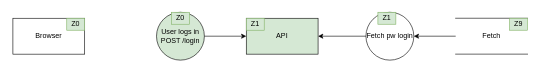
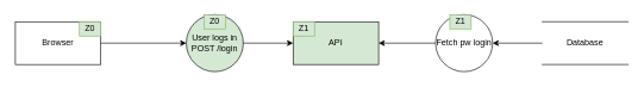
  <mxCell id="0" />
  <mxCell id="1" parent="0" />
  <mxCell id="2" value="Browser" style="rounded=0;whiteSpace=wrap;html=1;" parent="1" vertex="1"><mxGeometry x="20" y="30" width="120" height="60" as="geometry" /></mxCell>
  <mxCell id="3" value="User logs in&lt;br&gt;POST /login" style="ellipse;whiteSpace=wrap;html=1;aspect=fixed;fillColor=#d5e8d4;" parent="1" vertex="1"><mxGeometry x="260" y="20" width="80" height="80" as="geometry" /></mxCell>
- <mxCell id="4" value="Fetch" style="shape=partialRectangle;whiteSpace=wrap;html=1;left=0;right=0;fillColor=none;" parent="1" vertex="1"><mxGeometry x="760" y="30" width="120" height="60" as="geometry" /></mxCell>
+ <mxCell id="4" value="Database" style="shape=partialRectangle;whiteSpace=wrap;html=1;left=0;right=0;fillColor=none;" parent="1" vertex="1"><mxGeometry x="760" y="30" width="120" height="60" as="geometry" /></mxCell>
+ <mxCell id="5" value="" style="endArrow=classic;html=1;fontColor=#FF3333;exitX=1;exitY=0.5;exitDx=0;exitDy=0;entryX=0;entryY=0.5;entryDx=0;entryDy=0;" parent="1" source="2" target="3" edge="1"><mxGeometry width="50" height="50" relative="1" as="geometry"><mxPoint x="110" y="280" as="sourcePoint" /><mxPoint x="250" y="0" as="targetPoint" /></mxGeometry></mxCell>
  <mxCell id="6" value="API" style="rounded=0;whiteSpace=wrap;html=1;fillColor=#d5e8d4;" parent="1" vertex="1"><mxGeometry x="410" y="30" width="120" height="60" as="geometry" /></mxCell>
  <mxCell id="7" value="" style="endArrow=classic;html=1;fontColor=#FF3333;exitX=1;exitY=0.5;exitDx=0;exitDy=0;entryX=0;entryY=0.5;entryDx=0;entryDy=0;" parent="1" source="3" target="6" edge="1"><mxGeometry width="50" height="50" relative="1" as="geometry"><mxPoint x="500" y="220" as="sourcePoint" /><mxPoint x="640" y="230" as="targetPoint" /></mxGeometry></mxCell>
  <mxCell id="8" value="Fetch pw login" style="ellipse;whiteSpace=wrap;html=1;aspect=fixed;" parent="1" vertex="1"><mxGeometry x="610" y="20" width="80" height="80" as="geometry" /></mxCell>
  <mxCell id="9" value="" style="endArrow=classic;html=1;fontColor=#FF3333;exitX=0;exitY=0.5;exitDx=0;exitDy=0;entryX=1;entryY=0.5;entryDx=0;entryDy=0;" parent="1" source="4" target="8" edge="1"><mxGeometry width="50" height="50" relative="1" as="geometry"><mxPoint x="720" y="40" as="sourcePoint" /><mxPoint x="730" y="100" as="targetPoint" /></mxGeometry></mxCell>
  <mxCell id="10" value="" style="endArrow=classic;html=1;fontColor=#FF3333;exitX=0;exitY=0.5;exitDx=0;exitDy=0;entryX=1;entryY=0.5;entryDx=0;entryDy=0;" parent="1" source="8" target="6" edge="1"><mxGeometry width="50" height="50" relative="1" as="geometry"><mxPoint x="600" y="49" as="sourcePoint" /><mxPoint x="530" y="49" as="targetPoint" /></mxGeometry></mxCell>
  <mxCell id="11" value="Z0" style="text;html=1;strokeColor=#82b366;fillColor=#d5e8d4;align=center;verticalAlign=middle;whiteSpace=wrap;overflow=hidden;" parent="1" vertex="1"><mxGeometry x="110" y="30" width="30" height="20" as="geometry" /></mxCell>
  <mxCell id="12" value="Z0" style="text;html=1;strokeColor=#82b366;fillColor=#d5e8d4;align=center;verticalAlign=middle;whiteSpace=wrap;overflow=hidden;" parent="1" vertex="1"><mxGeometry x="285" y="20" width="30" height="20" as="geometry" /></mxCell>
  <mxCell id="13" value="Z1" style="text;html=1;strokeColor=#82b366;fillColor=#d5e8d4;align=center;verticalAlign=middle;whiteSpace=wrap;overflow=hidden;fontStyle=0" parent="1" vertex="1"><mxGeometry x="410" y="30" width="30" height="20" as="geometry" /></mxCell>
  <mxCell id="14" value="Z1" style="text;html=1;strokeColor=#82b366;fillColor=#d5e8d4;align=center;verticalAlign=middle;whiteSpace=wrap;overflow=hidden;fontStyle=0" parent="1" vertex="1"><mxGeometry x="630" y="20" width="30" height="20" as="geometry" /></mxCell>
- <mxCell id="15" value="Z9" style="text;html=1;strokeColor=#82b366;fillColor=#d5e8d4;align=center;verticalAlign=middle;whiteSpace=wrap;overflow=hidden;fontStyle=0" parent="1" vertex="1"><mxGeometry x="850" y="30" width="30" height="20" as="geometry" /></mxCell>
